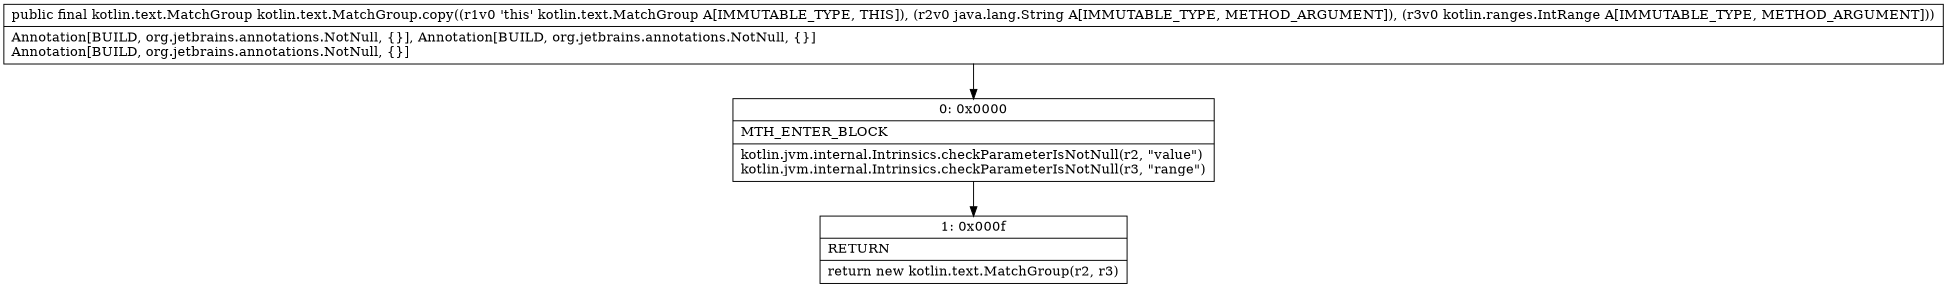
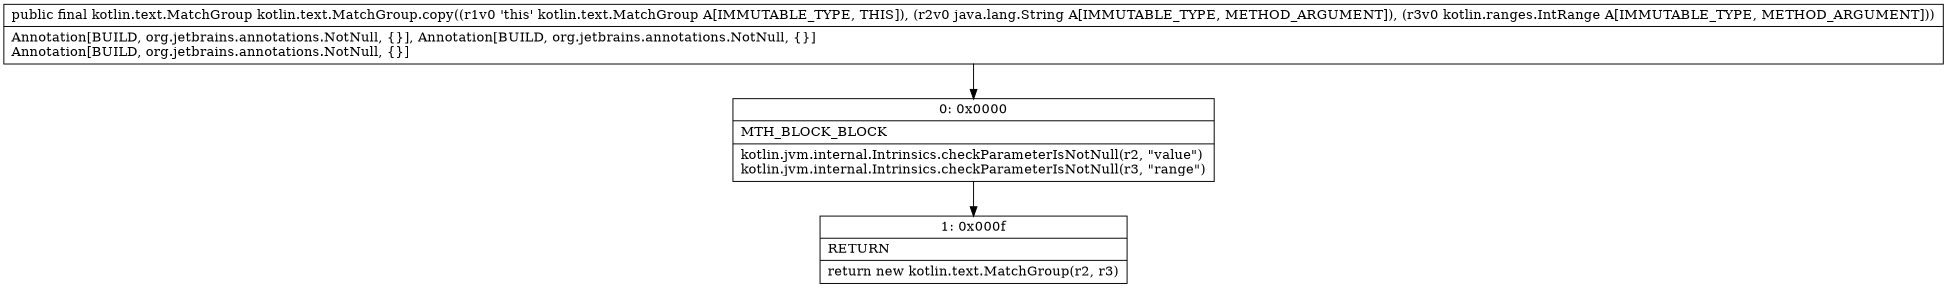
  digraph {
    node [shape=record]
-   n1 [label="{0\:\ 0x0000|MTH_ENTER_BLOCK\l|kotlin.jvm.internal.Intrinsics.checkParameterIsNotNull(r2, \"value\")\lkotlin.jvm.internal.Intrinsics.checkParameterIsNotNull(r3, \"range\")\l}"]
+   n1 [label="{0\:\ 0x0000|MTH_BLOCK_BLOCK\l|kotlin.jvm.internal.Intrinsics.checkParameterIsNotNull(r2, \"value\")\lkotlin.jvm.internal.Intrinsics.checkParameterIsNotNull(r3, \"range\")\l}"]
    n2 [label="{1\:\ 0x000f|RETURN\l|return new kotlin.text.MatchGroup(r2, r3)\l}"]
    n3 [label="{public final kotlin.text.MatchGroup kotlin.text.MatchGroup.copy((r1v0 'this' kotlin.text.MatchGroup A[IMMUTABLE_TYPE, THIS]), (r2v0 java.lang.String A[IMMUTABLE_TYPE, METHOD_ARGUMENT]), (r3v0 kotlin.ranges.IntRange A[IMMUTABLE_TYPE, METHOD_ARGUMENT]))  | Annotation[BUILD, org.jetbrains.annotations.NotNull, \{\}], Annotation[BUILD, org.jetbrains.annotations.NotNull, \{\}]\lAnnotation[BUILD, org.jetbrains.annotations.NotNull, \{\}]\l}"]
    n1 -> n2
    n3 -> n1
  }
